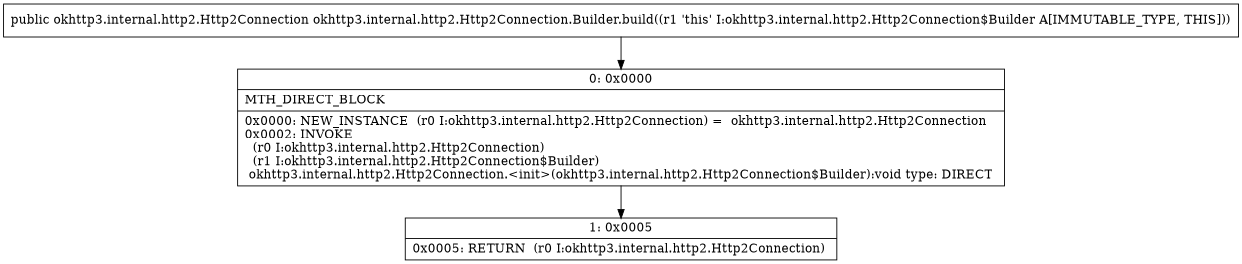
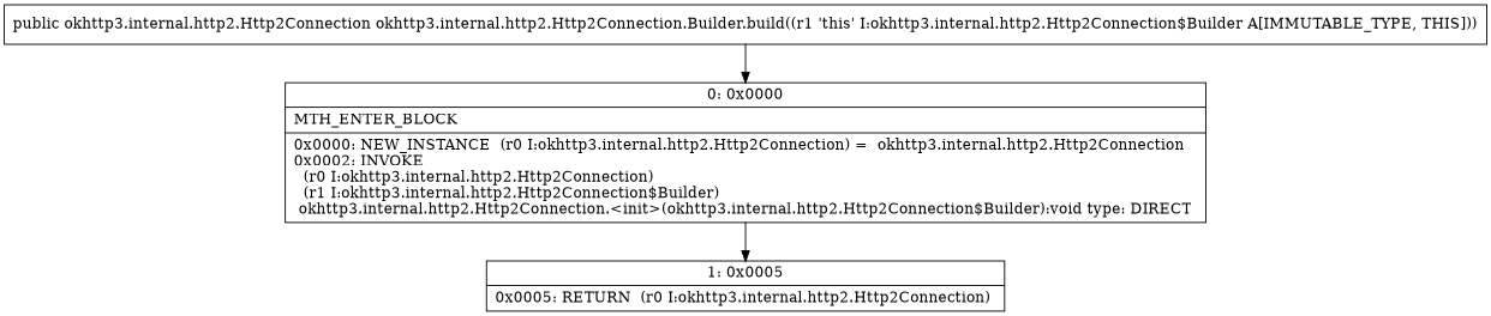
  digraph {
    node [shape=record]
-   n1 [label="{0\:\ 0x0000|MTH_DIRECT_BLOCK\l|0x0000: NEW_INSTANCE  (r0 I:okhttp3.internal.http2.Http2Connection) =  okhttp3.internal.http2.Http2Connection \l0x0002: INVOKE  \l  (r0 I:okhttp3.internal.http2.Http2Connection)\l  (r1 I:okhttp3.internal.http2.Http2Connection$Builder)\l okhttp3.internal.http2.Http2Connection.\<init\>(okhttp3.internal.http2.Http2Connection$Builder):void type: DIRECT \l}"]
+   n1 [label="{0\:\ 0x0000|MTH_ENTER_BLOCK\l|0x0000: NEW_INSTANCE  (r0 I:okhttp3.internal.http2.Http2Connection) =  okhttp3.internal.http2.Http2Connection \l0x0002: INVOKE  \l  (r0 I:okhttp3.internal.http2.Http2Connection)\l  (r1 I:okhttp3.internal.http2.Http2Connection$Builder)\l okhttp3.internal.http2.Http2Connection.\<init\>(okhttp3.internal.http2.Http2Connection$Builder):void type: DIRECT \l}"]
    n2 [label="{1\:\ 0x0005|0x0005: RETURN  (r0 I:okhttp3.internal.http2.Http2Connection) \l}"]
    n3 [label="{public okhttp3.internal.http2.Http2Connection okhttp3.internal.http2.Http2Connection.Builder.build((r1 'this' I:okhttp3.internal.http2.Http2Connection$Builder A[IMMUTABLE_TYPE, THIS])) }"]
    n1 -> n2
    n3 -> n1
  }
